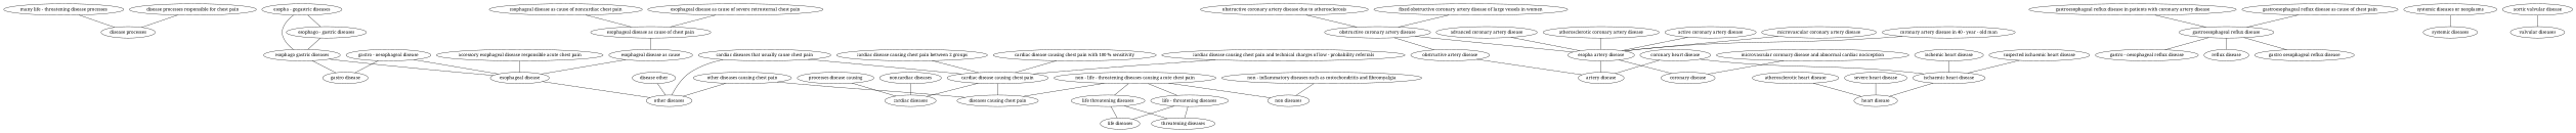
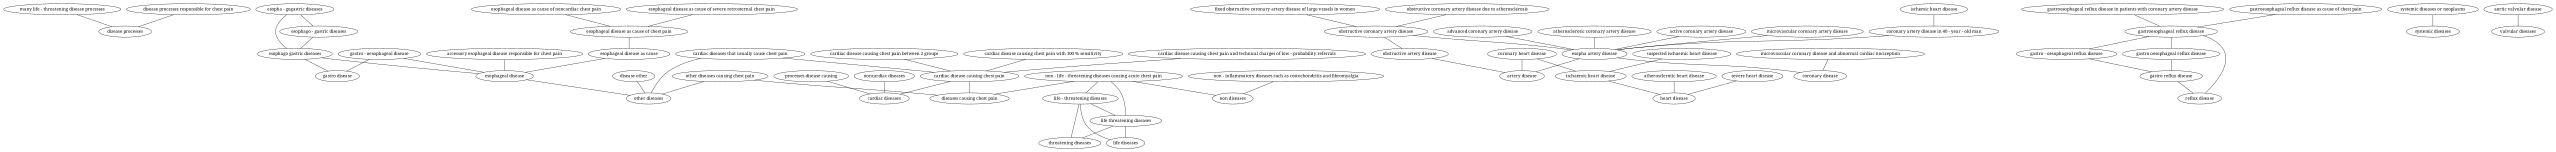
  graph {
    fontname="Noto Serif"
    node [fontname="Noto Serif"]
    edge [fontname="Noto Serif"]
    "many life - threatening disease processes"
    "disease processes"
    "esophago gastric diseases"
    "gastro disease"
    "esophageal disease"
    "other diseases"
    "obstructive coronary artery disease due to atherosclerosis"
    "obstructive coronary artery disease"
    n9 [label="esopha artery disease"]
    "obstructive artery disease"
    "artery disease"
    "coronary disease"
    "gastro - oesophageal reflux disease"
+   "gastro reflux disease"
    "reflux disease"
    "gastroesophageal reflux disease"
    "gastro oesophageal reflux disease"
-   "accessory esophageal disease responsible for chest pain" [label="accessory esophageal disease responsible acute chest pain"]
+   "accessory esophageal disease responsible for chest pain"
    n19 [label="processes disease causing"]
    "cardiac diseases"
    "esopha - gogastric diseases"
    "esophago - gastric diseases"
    "active coronary artery disease"
    "disease other"
    "ischemic heart disease"
    "ischaemic heart disease"
    "heart disease"
    "life threatening diseases"
    "life diseases"
    "threatening diseases"
    "coronary heart disease"
    "esophageal disease as cause of chest pain"
    "esophageal disease as cause"
    "cardiac diseases that usually cause chest pain"
    "cardiac disease causing chest pain"
    "diseases causing chest pain"
    "gastroesophageal reflux disease in patients with coronary artery disease"
    "cardiac disease causing chest pain between 2 groups"
    "atherosclerotic heart disease"
    "severe heart disease"
    "non - life - threatening diseases causing acute chest pain"
    "life - threatening diseases"
    "non diseases"
    "microvascular coronary artery disease"
    "fixed obstructive coronary artery disease of large vessels in women"
    "disease processes responsible for chest pain"
    "coronary artery disease in 40 - year - old man"
    "systemic diseases or neoplasms"
    "systemic diseases"
    "other diseases causing chest pain"
    "gastro - oesophageal disease"
    "advanced coronary artery disease"
    "gastroesophageal reflux disease as cause of chest pain"
    "suspected ischaemic heart disease"
    "esophageal disease as cause of severe retrosternal chest pain"
    "noncardiac diseases"
    "aortic valvular disease"
    "valvular diseases"
    "microvascular coronary disease and abnormal cardiac nociception"
    "cardiac disease causing chest pain with 100 % sensitivity"
    "cardiac disease causing chest pain and technical charges of low - probability referrals"
    "atherosclerotic coronary artery disease"
    "esophageal disease as cause of noncardiac chest pain"
    "non - inflammatory diseases such as costochondritis and fibromyalgia"
    "many life - threatening disease processes" -- "disease processes"
    "esophago gastric diseases" -- "gastro disease"
    "esophago gastric diseases" -- "esophageal disease"
    "esophageal disease" -- "other diseases"
    "obstructive coronary artery disease due to atherosclerosis" -- "obstructive coronary artery disease"
    "obstructive coronary artery disease" -- n9
    "obstructive coronary artery disease" -- "obstructive artery disease"
    n9 -- "artery disease"
    n9 -- "coronary disease"
    "obstructive artery disease" -- "artery disease"
+   "gastro - oesophageal reflux disease" -- "gastro reflux disease"
+   "gastro reflux disease" -- "reflux disease"
    "gastroesophageal reflux disease" -- "gastro - oesophageal reflux disease"
    "gastroesophageal reflux disease" -- "reflux disease"
    "gastroesophageal reflux disease" -- "gastro oesophageal reflux disease"
+   "gastro oesophageal reflux disease" -- "gastro reflux disease"
    "accessory esophageal disease responsible for chest pain" -- "esophageal disease"
    n19 -- "cardiac diseases"
    "esopha - gogastric diseases" -- "esophago gastric diseases"
    "esopha - gogastric diseases" -- "esophago - gastric diseases"
    "esophago - gastric diseases" -- "esophago gastric diseases"
    "active coronary artery disease" -- n9
    "disease other" -- "other diseases"
-   "ischemic heart disease" -- "ischaemic heart disease"
+   "ischemic heart disease" -- "coronary artery disease in 40 - year - old man"
    "ischaemic heart disease" -- "heart disease"
    "life threatening diseases" -- "life diseases"
    "life threatening diseases" -- "threatening diseases"
    "coronary heart disease" -- "artery disease"
    "coronary heart disease" -- "ischaemic heart disease"
    "esophageal disease as cause of chest pain" -- "esophageal disease as cause"
    "esophageal disease as cause" -- "esophageal disease"
    "cardiac diseases that usually cause chest pain" -- "other diseases"
    "cardiac diseases that usually cause chest pain" -- "cardiac disease causing chest pain"
    "cardiac disease causing chest pain" -- "cardiac diseases"
    "cardiac disease causing chest pain" -- "diseases causing chest pain"
    "gastroesophageal reflux disease in patients with coronary artery disease" -- "gastroesophageal reflux disease"
    "cardiac disease causing chest pain between 2 groups" -- "cardiac disease causing chest pain"
    "atherosclerotic heart disease" -- "heart disease"
    "severe heart disease" -- "heart disease"
    "non - life - threatening diseases causing acute chest pain" -- "life threatening diseases"
    "non - life - threatening diseases causing acute chest pain" -- "diseases causing chest pain"
    "non - life - threatening diseases causing acute chest pain" -- "life - threatening diseases"
    "non - life - threatening diseases causing acute chest pain" -- "non diseases"
+   "life - threatening diseases" -- "life threatening diseases"
    "life - threatening diseases" -- "life diseases"
    "life - threatening diseases" -- "threatening diseases"
    "microvascular coronary artery disease" -- n9
    "fixed obstructive coronary artery disease of large vessels in women" -- "obstructive coronary artery disease"
    "disease processes responsible for chest pain" -- "disease processes"
    "coronary artery disease in 40 - year - old man" -- n9
    "systemic diseases or neoplasms" -- "systemic diseases"
    "other diseases causing chest pain" -- "other diseases"
    "other diseases causing chest pain" -- "diseases causing chest pain"
    "gastro - oesophageal disease" -- "gastro disease"
    "gastro - oesophageal disease" -- "esophageal disease"
    "advanced coronary artery disease" -- n9
    "gastroesophageal reflux disease as cause of chest pain" -- "gastroesophageal reflux disease"
    "suspected ischaemic heart disease" -- "ischaemic heart disease"
    "esophageal disease as cause of severe retrosternal chest pain" -- "esophageal disease as cause of chest pain"
    "noncardiac diseases" -- "cardiac diseases"
    "aortic valvular disease" -- "valvular diseases"
    "microvascular coronary disease and abnormal cardiac nociception" -- "coronary disease"
    "cardiac disease causing chest pain with 100 % sensitivity" -- "cardiac disease causing chest pain"
    "cardiac disease causing chest pain and technical charges of low - probability referrals" -- "cardiac disease causing chest pain"
    "atherosclerotic coronary artery disease" -- n9
    "esophageal disease as cause of noncardiac chest pain" -- "esophageal disease as cause of chest pain"
    "non - inflammatory diseases such as costochondritis and fibromyalgia" -- "non diseases"
  }
